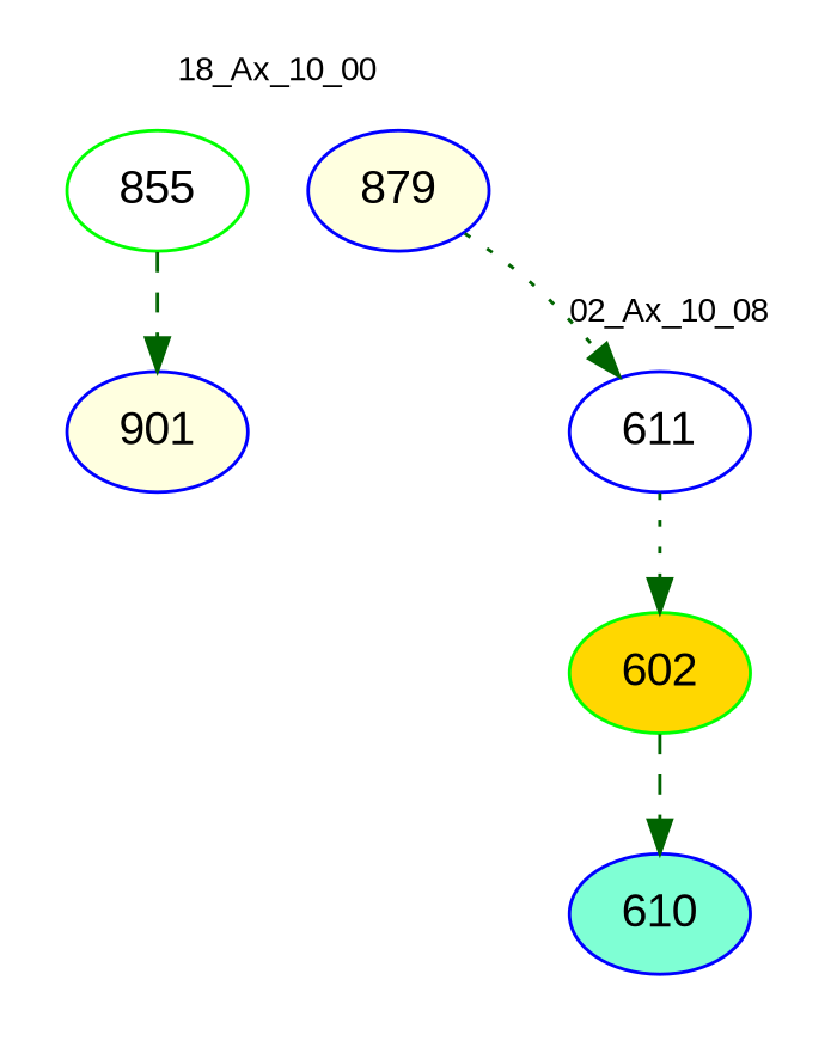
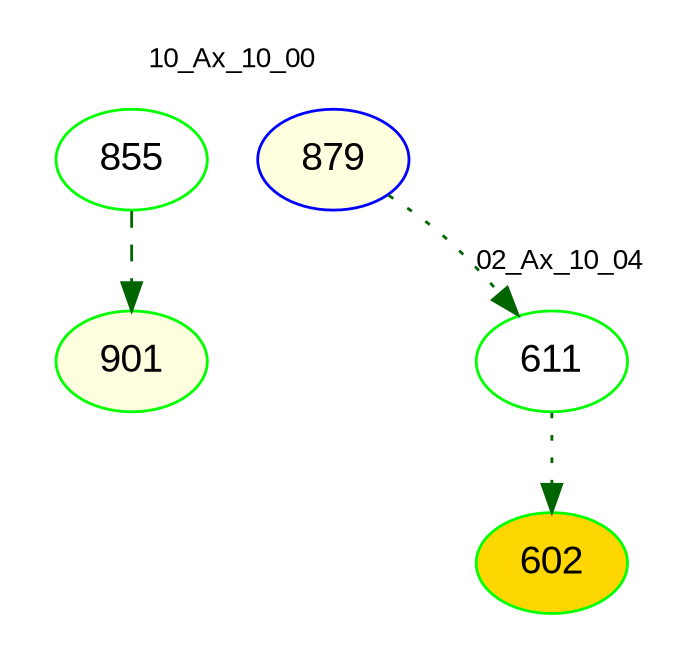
  digraph {
    fontname="Liberation Sans"
    node [color=green fillcolor=white fontname="Liberation Sans" style=filled]
    edge [color=darkgreen fontname="Liberation Sans" style=dotted]
-   n1 [color=blue label=611]
+   n1 [label=611]
    n2 [fillcolor=gold label=602]
-   n3 [color=blue fillcolor=aquamarine label=610]
    n4 [color=blue fillcolor=lightyellow label=879]
    n5 [label=855]
-   n6 [color=blue fillcolor=lightyellow label=901]
+   n6 [fillcolor=lightyellow label=901]
    subgraph cluster_1 {
      color=white
      fontsize=10
-     label="02_Ax_10_08"
+     label="02_Ax_10_04"
      n1
      n2
-     n3
    }
    subgraph cluster_2 {
      color=white
      fontsize=10
-     label="18_Ax_10_00"
+     label="10_Ax_10_00"
      n4
      n5
      n6
    }
    n1 -> n2
-   n2 -> n3 [style=dashed]
    n4 -> n1
    n5 -> n6 [style=dashed]
  }
